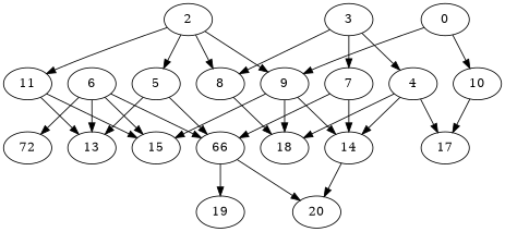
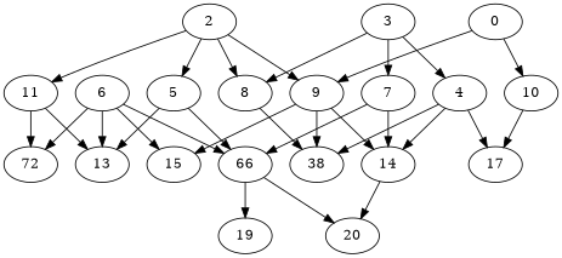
  digraph {
    node [alpha=0.05]
    n1 [expect_size=19675136 label=0]
    9 [alpha=0.06 expect_size=50784256]
    10 [alpha=0.00 expect_size=6953984]
    14 [alpha=0.14 expect_size=26649600]
-   18 [alpha=0.10 expect_size=13017088]
+   18 [alpha=0.10 expect_size=13017088 label=38]
    15 [alpha=0.18 expect_size=17700864]
    17 [expect_size=23880704]
    20 [alpha=0.04 expect_size=50639872]
    2 [alpha=0.16 expect_size=20844544]
    5 [alpha=0.15 expect_size=36275200]
    8 [alpha=0.10 expect_size=7145472]
    11 [alpha=0.16 expect_size=13842432]
    13 [expect_size=17012736]
    n14 [alpha=0.13 expect_size=5733376 label=66]
    6 [alpha=0.08 expect_size=47562752]
    n16 [expect_size=26535936 label=72]
    19 [alpha=0.18 expect_size=35610624]
    3 [alpha=0.04 expect_size=39670784]
    4 [alpha=0.16 expect_size=25919488]
    7 [alpha=0.15 expect_size=42266624]
    n1 -> 9
    n1 -> 10
    9 -> 14
    9 -> 18
    9 -> 15
    10 -> 17
    14 -> 20
    2 -> 9
    2 -> 5
    2 -> 8
    2 -> 11
    5 -> 13
    5 -> n14
    8 -> 18
-   11 -> 15
+   11 -> n16
    11 -> 13
    n14 -> 20
    n14 -> 19
    6 -> 15
    6 -> 13
    6 -> n14
    6 -> n16
    3 -> 8
    3 -> 4
    3 -> 7
    4 -> 14
    4 -> 18
    4 -> 17
    7 -> 14
    7 -> n14
  }
